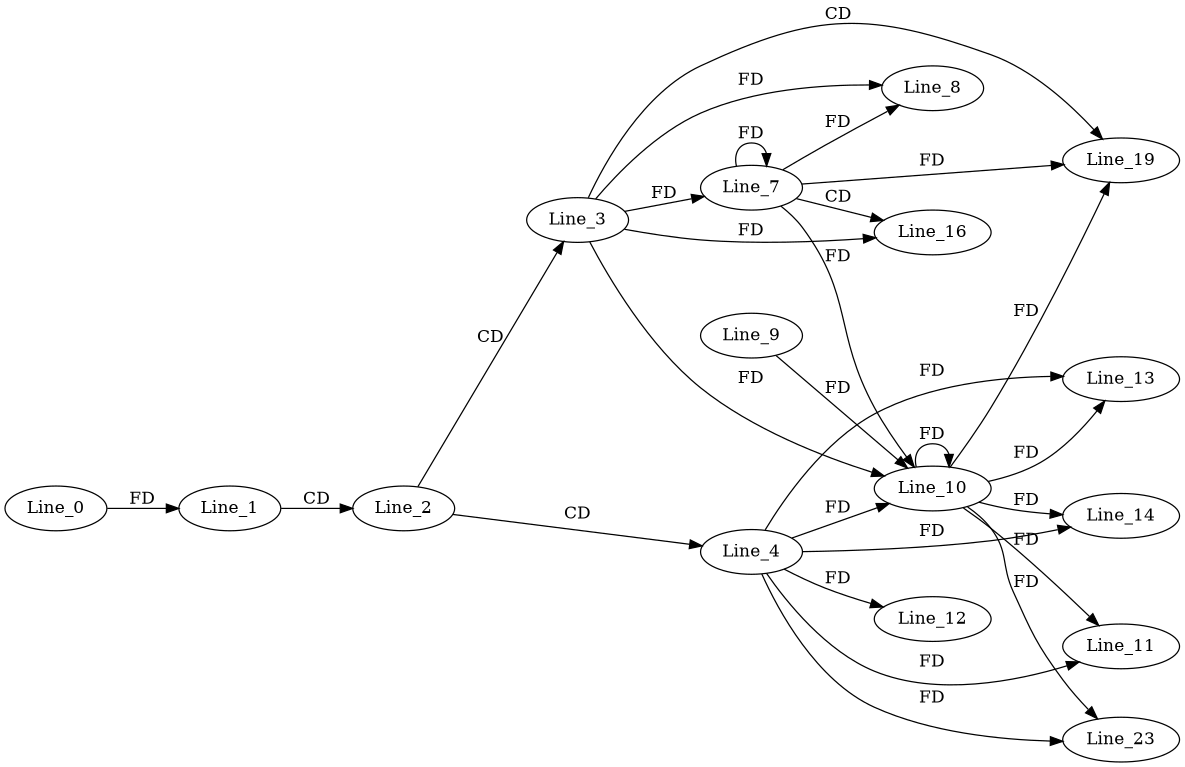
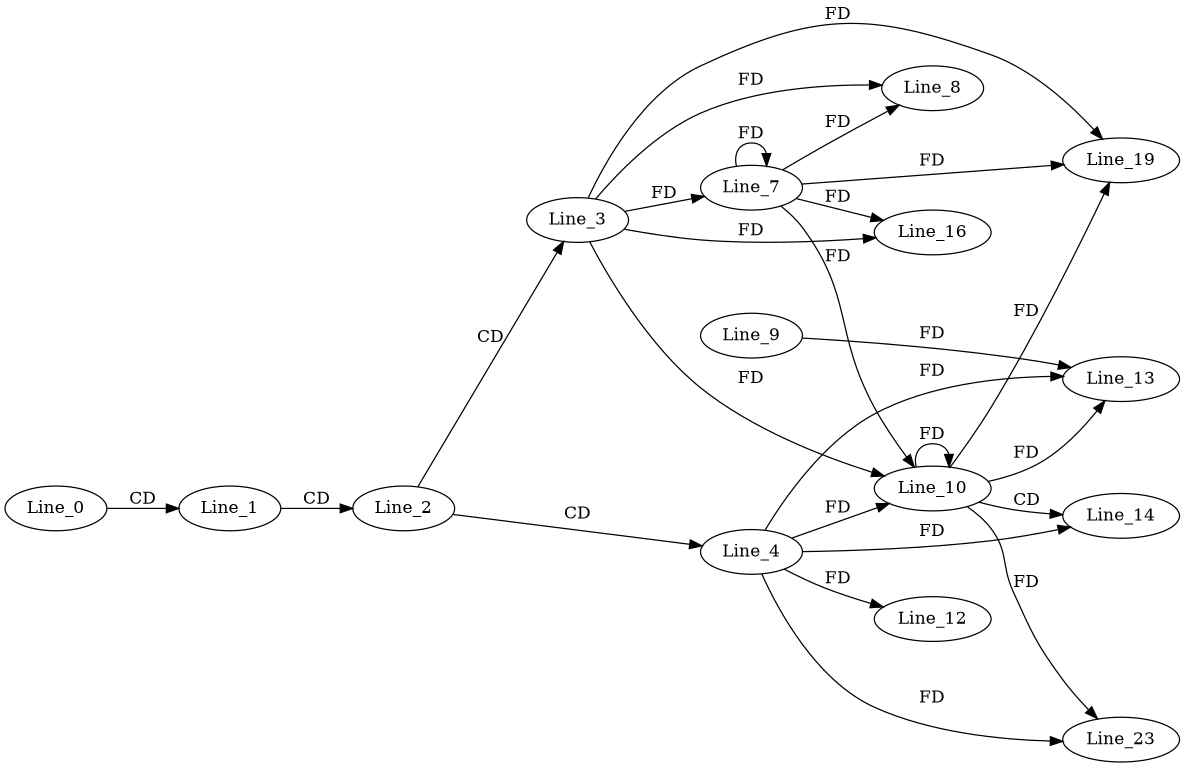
  digraph {
    rankdir=LR
    Line_0
    Line_1
    Line_2
    Line_3
    Line_4
    Line_7
    Line_8
    Line_10
    Line_16
    Line_19
-   Line_11
    Line_12
    Line_13
    Line_14
    Line_23
    Line_9
-   Line_0 -> Line_1 [label=FD]
+   Line_0 -> Line_1 [label=CD]
    Line_1 -> Line_2 [label=CD]
    Line_2 -> Line_3 [label=CD]
    Line_2 -> Line_4 [label=CD]
    Line_3 -> Line_7 [label=FD]
    Line_3 -> Line_8 [label=FD]
    Line_3 -> Line_10 [label=FD]
    Line_3 -> Line_16 [label=FD]
-   Line_3 -> Line_19 [label=CD]
+   Line_3 -> Line_19 [label=FD]
    Line_4 -> Line_10 [label=FD]
-   Line_4 -> Line_11 [label=FD]
    Line_4 -> Line_12 [label=FD]
    Line_4 -> Line_13 [label=FD]
    Line_4 -> Line_14 [label=FD]
    Line_4 -> Line_23 [label=FD]
    Line_7 -> Line_7 [label=FD]
    Line_7 -> Line_8 [label=FD]
    Line_7 -> Line_10 [label=FD]
-   Line_7 -> Line_16 [label=CD]
+   Line_7 -> Line_16 [label=FD]
    Line_7 -> Line_19 [label=FD]
    Line_10 -> Line_10 [label=FD]
    Line_10 -> Line_19 [label=FD]
-   Line_10 -> Line_11 [label=FD]
    Line_10 -> Line_13 [label=FD]
-   Line_10 -> Line_14 [label=FD]
+   Line_10 -> Line_14 [label=CD]
    Line_10 -> Line_23 [label=FD]
-   Line_9 -> Line_10 [label=FD]
+   Line_9 -> Line_13 [label=FD]
  }
